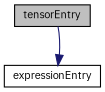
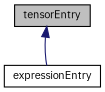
  digraph {
    fontname="IBM Plex Sans"
    node [color=black fontname="IBM Plex Sans" fontsize=10 shape=record]
    n1 [fillcolor=grey75 fontcolor=black height=0.2 label=tensorEntry style=filled width=0.4]
    n2 [height=0.2 label=expressionEntry width=0.4]
-   n2 -> n1 [color=midnightblue dir=back fontname="IBM Plex Sans" fontsize=10 labelfontname=Helvetica labelfontsize=10 style=solid]
+   n1 -> n2 [color=midnightblue dir=back fontname="IBM Plex Sans" fontsize=10 labelfontname=Helvetica labelfontsize=10 style=solid]
  }
